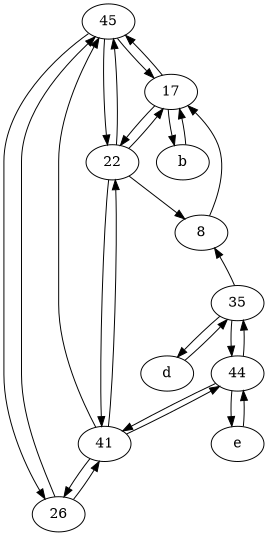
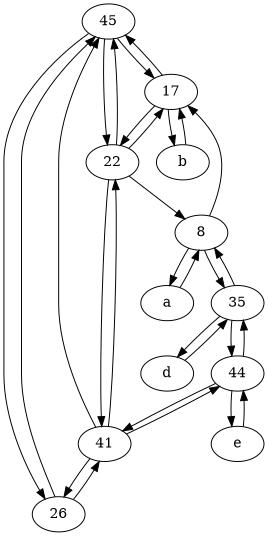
  digraph {
    45
    17
    26
    22
    b
    41
    8
    d
    35
    44
    e
+   a
    45 -> 17
    45 -> 26
    45 -> 22
    17 -> 45
    17 -> 22
    17 -> b
    26 -> 45
    26 -> 41
    22 -> 45
    22 -> 17
    22 -> 41
    22 -> 8
    b -> 17
    41 -> 45
    41 -> 26
    41 -> 22
    41 -> 44
    8 -> 17
+   8 -> 35
+   8 -> a
    d -> 35
    35 -> 8
    35 -> d
    35 -> 44
    44 -> 41
    44 -> 35
    44 -> e
    e -> 44
+   a -> 8
  }
